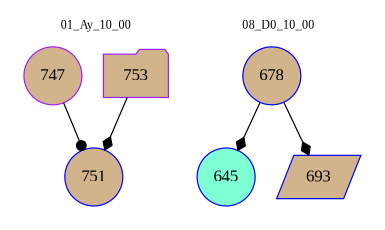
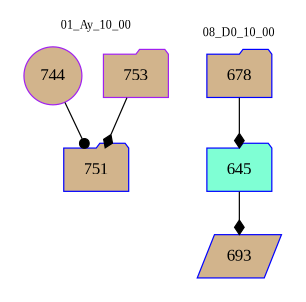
  digraph {
    fontname="Liberation Serif"
    node [color=blue fillcolor=tan fontname="Liberation Serif" shape=circle style=filled]
    edge [arrowhead=diamond color=black fontname="Liberation Serif"]
    n1 [color=purple label=753 shape=folder]
-   n2 [label=751]
-   n3 [color=purple label=747]
-   n4 [label=678]
-   n5 [fillcolor=aquamarine label=645]
+   n2 [label=751 shape=folder]
+   n3 [color=purple label=744]
+   n4 [label=678 shape=folder]
+   n5 [fillcolor=aquamarine label=645 shape=folder]
    n6 [label=693 shape=parallelogram]
    subgraph cluster_1 {
      color=white
      fontsize=10
      label="01_Ay_10_00"
      n1
      n2
      n3
    }
    subgraph cluster_2 {
      color=white
      fontsize=10
      label="08_D0_10_00"
      n4
      n5
      n6
    }
    n1 -> n2
    n3 -> n2 [arrowhead=dot]
    n4 -> n5
-   n4 -> n6
+   n5 -> n6
  }
